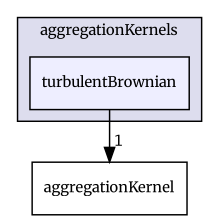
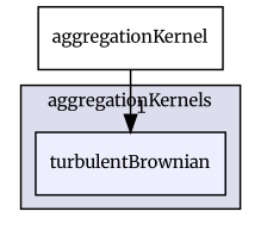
  digraph {
    compound=true
    fontname=Merriweather
    node [fontname=Merriweather fontsize=10 shape=box]
    n1 [fillcolor="#eeeeff" label=turbulentBrownian pencolor=black style=filled]
    n2 [label=aggregationKernel]
    subgraph cluster_1 {
      bgcolor="#ddddee"
      fontsize=10
      label=aggregationKernels
      pencolor=black
      n1
    }
-   n1 -> n2 [headlabel=1 labeldistance=1.5 labelfontname=Helvetica labelfontsize=10 fontname=Merriweather]
+   n2 -> n1 [headlabel=1 labeldistance=1.5 labelfontname=Helvetica labelfontsize=10 fontname=Merriweather]
  }
